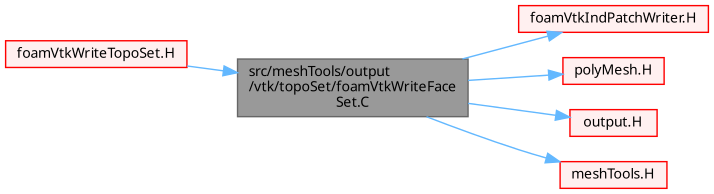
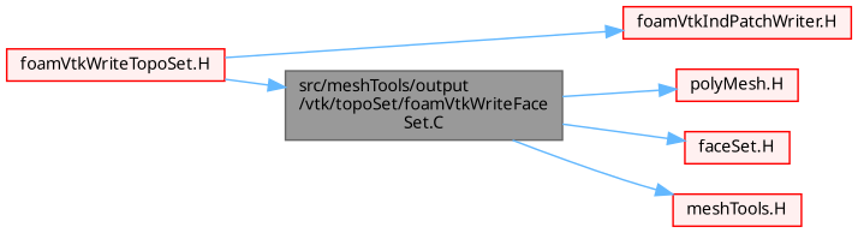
  digraph {
    fontname="Noto Sans"
    rankdir=LR
    node [color=red fillcolor="#FFF0F0" fontname="Noto Sans" fontsize=10 shape=box style=filled]
    edge [color=steelblue1 fontname="Noto Sans" fontsize=10 labelfontname=Helvetica labelfontsize=10 style=solid]
    n1 [color=gray40 fillcolor=grey60 fontcolor=black height=0.2 label="src/meshTools/output\l/vtk/topoSet/foamVtkWriteFace\lSet.C" width=0.4]
    n2 [height=0.2 label="foamVtkIndPatchWriter.H" width=0.4]
    n3 [height=0.2 label="polyMesh.H" width=0.4]
-   n4 [height=0.2 label="output.H" width=0.4]
+   n4 [height=0.2 label="faceSet.H" width=0.4]
    n5 [height=0.2 label="meshTools.H" width=0.4]
    n6 [height=0.2 label="foamVtkWriteTopoSet.H" width=0.4]
-   n1 -> n2
+   n6 -> n2
    n1 -> n3
    n1 -> n4
    n1 -> n5
    n6 -> n1
  }
